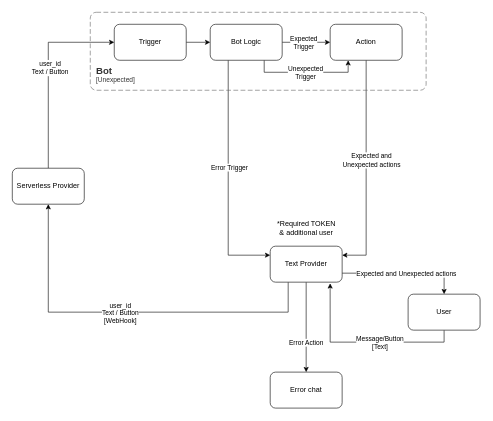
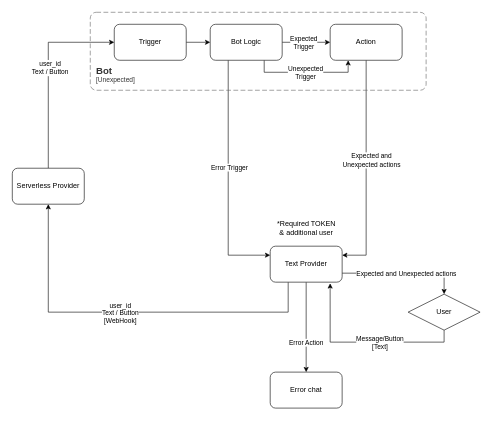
  <mxCell id="0" />
  <mxCell id="1" parent="0" />
  <mxCell id="2" style="edgeStyle=orthogonalEdgeStyle;rounded=0;orthogonalLoop=1;jettySize=auto;html=1;entryX=0.833;entryY=1.033;entryDx=0;entryDy=0;exitX=0.5;exitY=1;exitDx=0;exitDy=0;entryPerimeter=0;" edge="1" parent="1" source="4" target="23"><mxGeometry relative="1" as="geometry" /></mxCell>
  <mxCell id="3" value="Message/Button&lt;div&gt;[Text]&lt;/div&gt;" style="edgeLabel;html=1;align=center;verticalAlign=middle;resizable=0;points=[];" vertex="1" connectable="0" parent="2"><mxGeometry x="-0.075" y="-3" relative="1" as="geometry"><mxPoint x="14" y="3" as="offset" /></mxGeometry></mxCell>
- <mxCell id="4" value="User" style="rounded=1;whiteSpace=wrap;html=1;" vertex="1" parent="1"><mxGeometry x="680" y="490" width="120" height="60" as="geometry" /></mxCell>
+ <mxCell id="4" value="User" style="rhombus;whiteSpace=wrap;html=1;" vertex="1" parent="1"><mxGeometry x="680" y="490" width="120" height="60" as="geometry" /></mxCell>
  <mxCell id="5" value="Error chat" style="rounded=1;whiteSpace=wrap;html=1;" vertex="1" parent="1"><mxGeometry x="450" y="620" width="120" height="60" as="geometry" /></mxCell>
  <mxCell id="6" style="edgeStyle=orthogonalEdgeStyle;rounded=0;orthogonalLoop=1;jettySize=auto;html=1;entryX=0;entryY=0.25;entryDx=0;entryDy=0;exitX=0.25;exitY=1;exitDx=0;exitDy=0;" edge="1" parent="1" source="12" target="23"><mxGeometry relative="1" as="geometry" /></mxCell>
  <mxCell id="7" value="Error Trigger" style="edgeLabel;html=1;align=center;verticalAlign=middle;resizable=0;points=[];" vertex="1" connectable="0" parent="6"><mxGeometry x="-0.1" y="1" relative="1" as="geometry"><mxPoint as="offset" /></mxGeometry></mxCell>
  <mxCell id="8" value="" style="edgeStyle=orthogonalEdgeStyle;rounded=0;orthogonalLoop=1;jettySize=auto;html=1;" edge="1" parent="1" source="12" target="16"><mxGeometry relative="1" as="geometry" /></mxCell>
  <mxCell id="9" value="Expected&lt;div&gt;Trigger&lt;/div&gt;" style="edgeLabel;html=1;align=center;verticalAlign=middle;resizable=0;points=[];" vertex="1" connectable="0" parent="8"><mxGeometry x="-0.125" relative="1" as="geometry"><mxPoint as="offset" /></mxGeometry></mxCell>
  <mxCell id="10" style="edgeStyle=orthogonalEdgeStyle;rounded=0;orthogonalLoop=1;jettySize=auto;html=1;entryX=0.25;entryY=1;entryDx=0;entryDy=0;exitX=0.75;exitY=1;exitDx=0;exitDy=0;" edge="1" parent="1" source="12" target="16"><mxGeometry relative="1" as="geometry" /></mxCell>
  <mxCell id="11" value="Unexpected&lt;div&gt;Trigger&lt;/div&gt;" style="edgeLabel;html=1;align=center;verticalAlign=middle;resizable=0;points=[];" vertex="1" connectable="0" parent="10"><mxGeometry x="-0.027" relative="1" as="geometry"><mxPoint as="offset" /></mxGeometry></mxCell>
  <mxCell id="12" value="Bot Logic" style="rounded=1;whiteSpace=wrap;html=1;" vertex="1" parent="1"><mxGeometry x="350" y="40" width="120" height="60" as="geometry" /></mxCell>
  <mxCell id="13" value="" style="edgeStyle=orthogonalEdgeStyle;rounded=0;orthogonalLoop=1;jettySize=auto;html=1;" edge="1" parent="1" source="14" target="12"><mxGeometry relative="1" as="geometry" /></mxCell>
  <mxCell id="14" value="Trigger" style="rounded=1;whiteSpace=wrap;html=1;" vertex="1" parent="1"><mxGeometry x="190" y="40" width="120" height="60" as="geometry" /></mxCell>
  <mxCell id="15" style="edgeStyle=orthogonalEdgeStyle;rounded=0;orthogonalLoop=1;jettySize=auto;html=1;entryX=1;entryY=0.25;entryDx=0;entryDy=0;" edge="1" parent="1" source="16" target="23"><mxGeometry relative="1" as="geometry" /></mxCell>
  <mxCell id="16" value="Action" style="rounded=1;whiteSpace=wrap;html=1;" vertex="1" parent="1"><mxGeometry x="550" y="40" width="120" height="60" as="geometry" /></mxCell>
  <mxCell id="17" style="edgeStyle=orthogonalEdgeStyle;rounded=0;orthogonalLoop=1;jettySize=auto;html=1;entryX=0.5;entryY=0;entryDx=0;entryDy=0;" edge="1" parent="1" source="23" target="5"><mxGeometry relative="1" as="geometry" /></mxCell>
  <mxCell id="18" value="Error Action" style="edgeLabel;html=1;align=center;verticalAlign=middle;resizable=0;points=[];" vertex="1" connectable="0" parent="17"><mxGeometry x="0.333" y="-1" relative="1" as="geometry"><mxPoint as="offset" /></mxGeometry></mxCell>
  <mxCell id="19" style="edgeStyle=orthogonalEdgeStyle;rounded=0;orthogonalLoop=1;jettySize=auto;html=1;exitX=0.25;exitY=1;exitDx=0;exitDy=0;entryX=0.5;entryY=1;entryDx=0;entryDy=0;" edge="1" parent="1" source="23" target="26"><mxGeometry relative="1" as="geometry"><mxPoint x="70" y="230" as="targetPoint" /><Array as="points"><mxPoint x="480" y="520" /><mxPoint x="80" y="520" /></Array></mxGeometry></mxCell>
  <mxCell id="20" value="user_id&lt;div&gt;Text / Button&lt;/div&gt;&lt;div&gt;[WebHook]&lt;/div&gt;" style="edgeLabel;html=1;align=center;verticalAlign=middle;resizable=0;points=[];" vertex="1" connectable="0" parent="19"><mxGeometry x="0.05" y="1" relative="1" as="geometry"><mxPoint as="offset" /></mxGeometry></mxCell>
  <mxCell id="21" style="edgeStyle=orthogonalEdgeStyle;rounded=0;orthogonalLoop=1;jettySize=auto;html=1;entryX=0.5;entryY=0;entryDx=0;entryDy=0;exitX=1;exitY=0.75;exitDx=0;exitDy=0;" edge="1" parent="1" source="23" target="4"><mxGeometry relative="1" as="geometry" /></mxCell>
  <mxCell id="22" value="Expected and Unexpected actions" style="edgeLabel;html=1;align=center;verticalAlign=middle;resizable=0;points=[];" vertex="1" connectable="0" parent="21"><mxGeometry x="0.034" relative="1" as="geometry"><mxPoint as="offset" /></mxGeometry></mxCell>
  <mxCell id="23" value="Text Provider" style="rounded=1;whiteSpace=wrap;html=1;" vertex="1" parent="1"><mxGeometry x="450" y="410" width="120" height="60" as="geometry" /></mxCell>
  <mxCell id="24" style="edgeStyle=orthogonalEdgeStyle;rounded=0;orthogonalLoop=1;jettySize=auto;html=1;entryX=0;entryY=0.5;entryDx=0;entryDy=0;exitX=0.5;exitY=0;exitDx=0;exitDy=0;" edge="1" parent="1" source="26" target="14"><mxGeometry relative="1" as="geometry" /></mxCell>
  <mxCell id="25" value="user_id&lt;div&gt;Text / Button&lt;/div&gt;" style="edgeLabel;html=1;align=center;verticalAlign=middle;resizable=0;points=[];" vertex="1" connectable="0" parent="24"><mxGeometry x="0.05" y="-2" relative="1" as="geometry"><mxPoint as="offset" /></mxGeometry></mxCell>
  <mxCell id="26" value="Serverless Provider" style="rounded=1;whiteSpace=wrap;html=1;" vertex="1" parent="1"><mxGeometry x="20" y="280" width="120" height="60" as="geometry" /></mxCell>
  <mxCell id="27" value="&lt;font style=&quot;font-size: 16px&quot;&gt;&lt;b&gt;&lt;div style=&quot;text-align: left&quot;&gt;Bot&lt;/div&gt;&lt;/b&gt;&lt;/font&gt;&lt;div style=&quot;text-align: left&quot;&gt;[Unexpected]&lt;/div&gt;" style="rounded=1;fontSize=11;whiteSpace=wrap;html=1;dashed=1;arcSize=20;fillColor=none;strokeColor=#666666;fontColor=#333333;labelBackgroundColor=none;align=left;verticalAlign=bottom;labelBorderColor=none;spacingTop=0;spacing=10;dashPattern=8 4;metaEdit=1;rotatable=0;perimeter=rectanglePerimeter;noLabel=0;labelPadding=0;allowArrows=0;connectable=0;expand=0;recursiveResize=0;editable=1;pointerEvents=0;absoluteArcSize=1;points=[[0.25,0,0],[0.5,0,0],[0.75,0,0],[1,0.25,0],[1,0.5,0],[1,0.75,0],[0.75,1,0],[0.5,1,0],[0.25,1,0],[0,0.75,0],[0,0.5,0],[0,0.25,0]];" vertex="1" parent="1"><mxGeometry x="150" y="20" width="560" height="130" as="geometry" /></mxCell>
  <mxCell id="28" value="Expected and&lt;div&gt;Unexpected actions&lt;/div&gt;" style="edgeLabel;html=1;align=center;verticalAlign=middle;resizable=0;points=[];" vertex="1" connectable="0" parent="1"><mxGeometry x="610" y="270" as="geometry"><mxPoint x="8" y="-4" as="offset" /></mxGeometry></mxCell>
  <mxCell id="29" value="*Required TOKEN&lt;div&gt;&amp;amp; additional user&lt;/div&gt;" style="text;html=1;align=center;verticalAlign=middle;resizable=0;points=[];autosize=1;strokeColor=none;fillColor=none;" vertex="1" parent="1"><mxGeometry x="450" y="360" width="120" height="40" as="geometry" /></mxCell>
